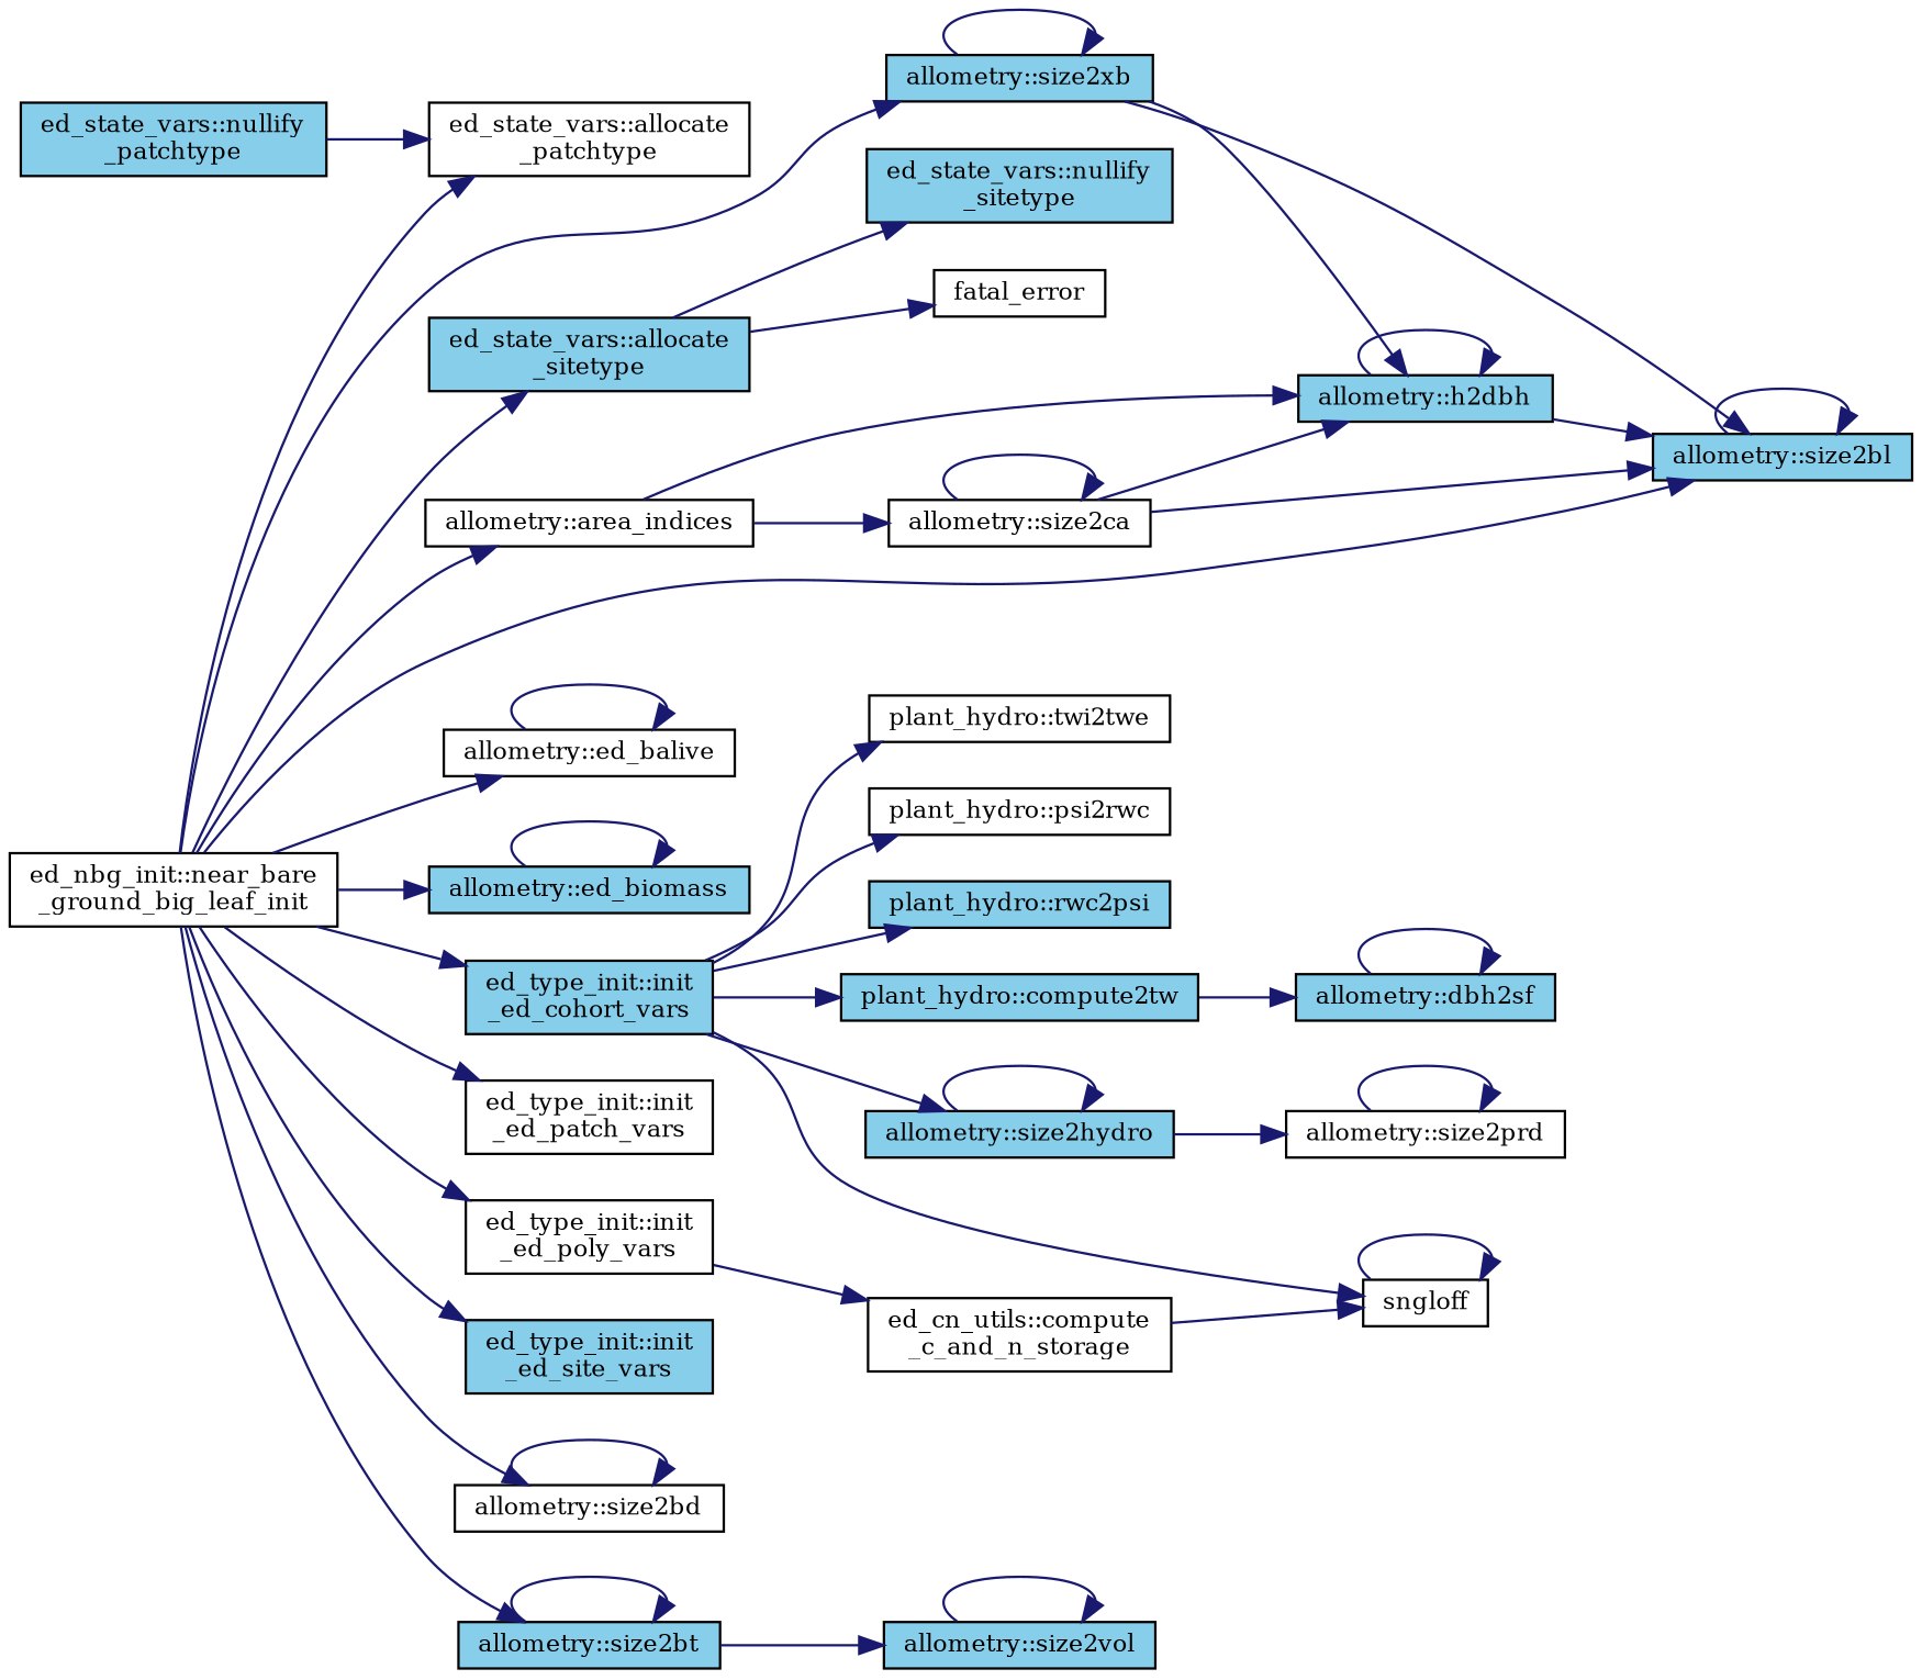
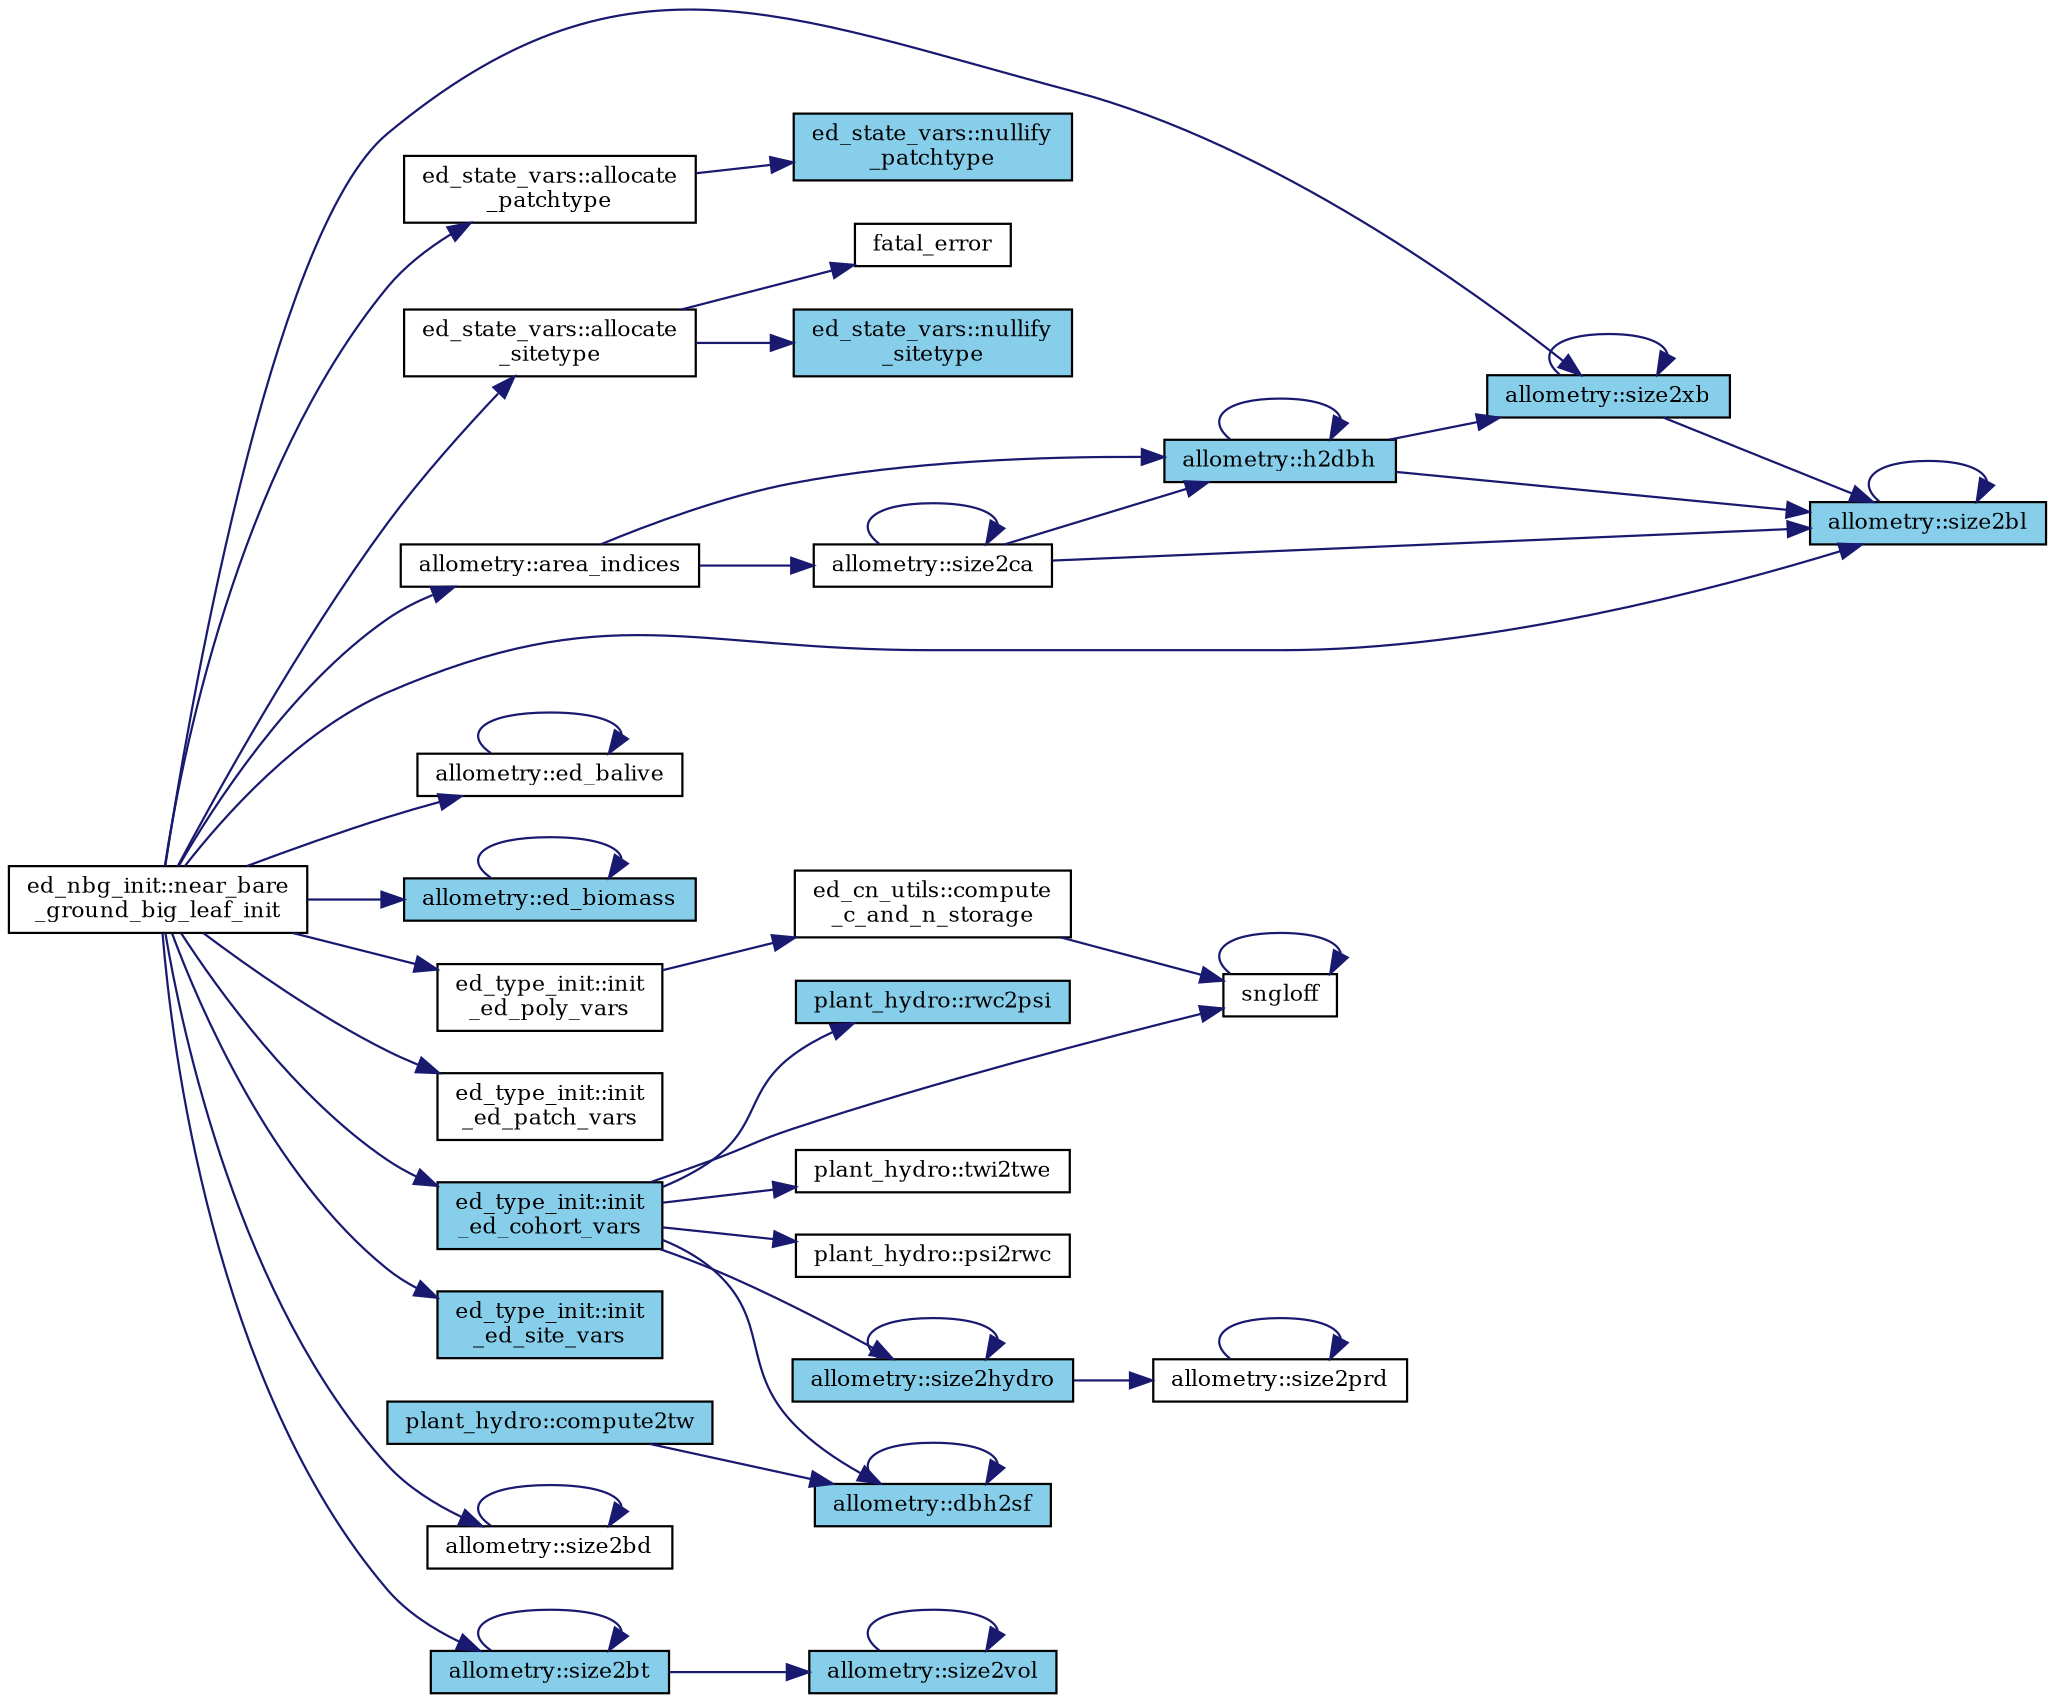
  digraph {
    fontname="DejaVu Serif"
    rankdir=LR
    node [color=black fillcolor=white fontname="DejaVu Serif" fontsize=10 shape=record style=filled]
    edge [color=midnightblue fontname="DejaVu Serif" fontsize=10 labelfontname=Helvetica labelfontsize=10 style=solid]
    n1 [fontcolor=black height=0.2 label="ed_nbg_init::near_bare\l_ground_big_leaf_init" width=0.4]
    n2 [height=0.2 label="ed_state_vars::allocate\l_patchtype" width=0.4]
-   n3 [fillcolor=skyblue height=0.2 label="ed_state_vars::allocate\l_sitetype" width=0.4]
+   n3 [height=0.2 label="ed_state_vars::allocate\l_sitetype" width=0.4]
    n4 [height=0.2 label="allometry::area_indices" width=0.4]
    n5 [fillcolor=skyblue height=0.2 label="allometry::size2bl" width=0.4]
    n6 [height=0.2 label="allometry::ed_balive" width=0.4]
    n7 [fillcolor=skyblue height=0.2 label="allometry::ed_biomass" width=0.4]
    n8 [fillcolor=skyblue height=0.2 label="ed_type_init::init\l_ed_cohort_vars" width=0.4]
    n9 [height=0.2 label="ed_type_init::init\l_ed_patch_vars" width=0.4]
    n10 [height=0.2 label="ed_type_init::init\l_ed_poly_vars" width=0.4]
    n11 [fillcolor=skyblue height=0.2 label="ed_type_init::init\l_ed_site_vars" width=0.4]
    n12 [height=0.2 label="allometry::size2bd" width=0.4]
    n13 [fillcolor=skyblue height=0.2 label="allometry::size2bt" width=0.4]
    n14 [fillcolor=skyblue height=0.2 label="allometry::size2xb" width=0.4]
    n15 [fillcolor=skyblue height=0.2 label="ed_state_vars::nullify\l_patchtype" width=0.4]
    n16 [height=0.2 label=fatal_error width=0.4]
    n17 [fillcolor=skyblue height=0.2 label="ed_state_vars::nullify\l_sitetype" width=0.4]
    n18 [fillcolor=skyblue height=0.2 label="allometry::h2dbh" width=0.4]
    n19 [height=0.2 label="allometry::size2ca" width=0.4]
    n20 [height=0.2 label="plant_hydro::psi2rwc" width=0.4]
    n21 [fillcolor=skyblue height=0.2 label="plant_hydro::rwc2psi" width=0.4]
    n22 [fillcolor=skyblue height=0.2 label="plant_hydro::compute2tw" width=0.4]
    n23 [fillcolor=skyblue height=0.2 label="allometry::size2hydro" width=0.4]
    n24 [height=0.2 label=sngloff width=0.4]
    n25 [height=0.2 label="plant_hydro::twi2twe" width=0.4]
    n26 [height=0.2 label="ed_cn_utils::compute\l_c_and_n_storage" width=0.4]
    n27 [fillcolor=skyblue height=0.2 label="allometry::size2vol" width=0.4]
    n28 [fillcolor=skyblue height=0.2 label="allometry::dbh2sf" width=0.4]
    n29 [height=0.2 label="allometry::size2prd" width=0.4]
    n1 -> n2
    n1 -> n3
    n1 -> n4
    n1 -> n5
    n1 -> n6
    n1 -> n7
    n1 -> n8
    n1 -> n9
    n1 -> n10
    n1 -> n11
    n1 -> n12
    n1 -> n13
    n1 -> n14
-   n15 -> n2
+   n2 -> n15
    n3 -> n16
    n3 -> n17
    n4 -> n18
    n4 -> n19
    n5 -> n5
    n6 -> n6
    n7 -> n7
    n8 -> n20
    n8 -> n21
-   n8 -> n22
+   n8 -> n28
    n8 -> n23
    n8 -> n24
    n8 -> n25
    n10 -> n26
    n12 -> n12
    n13 -> n13
    n13 -> n27
    n14 -> n5
    n14 -> n14
-   n14 -> n18
+   n18 -> n14
    n18 -> n5
    n18 -> n18
    n19 -> n5
    n19 -> n18
    n19 -> n19
    n22 -> n28
    n23 -> n23
    n23 -> n29
    n24 -> n24
    n26 -> n24
    n27 -> n27
    n28 -> n28
    n29 -> n29
  }
